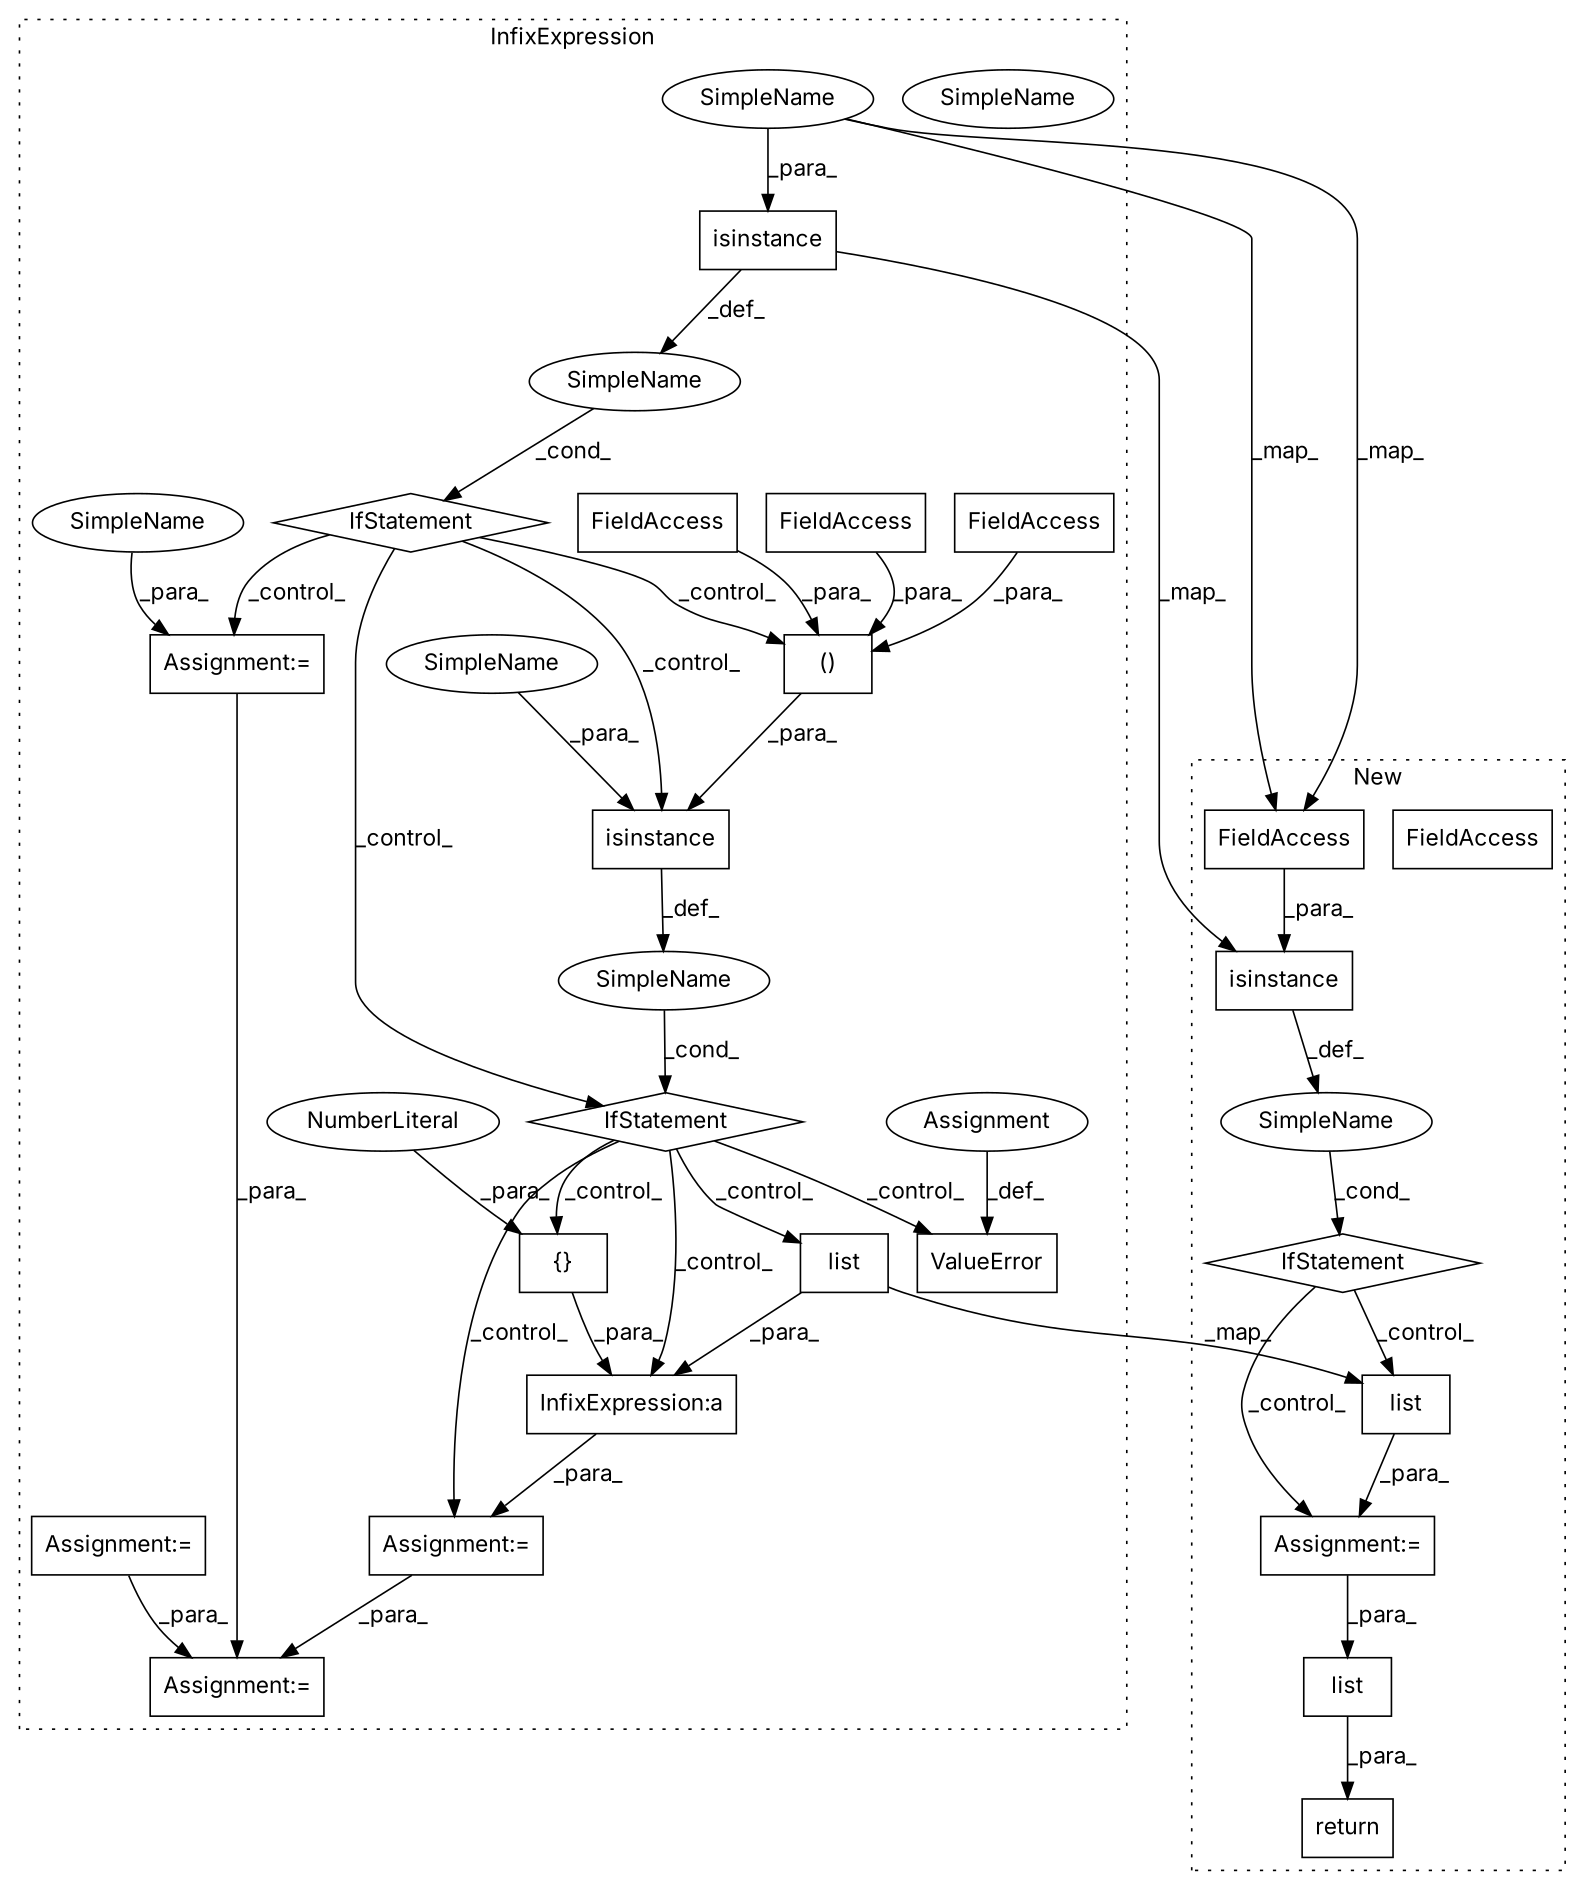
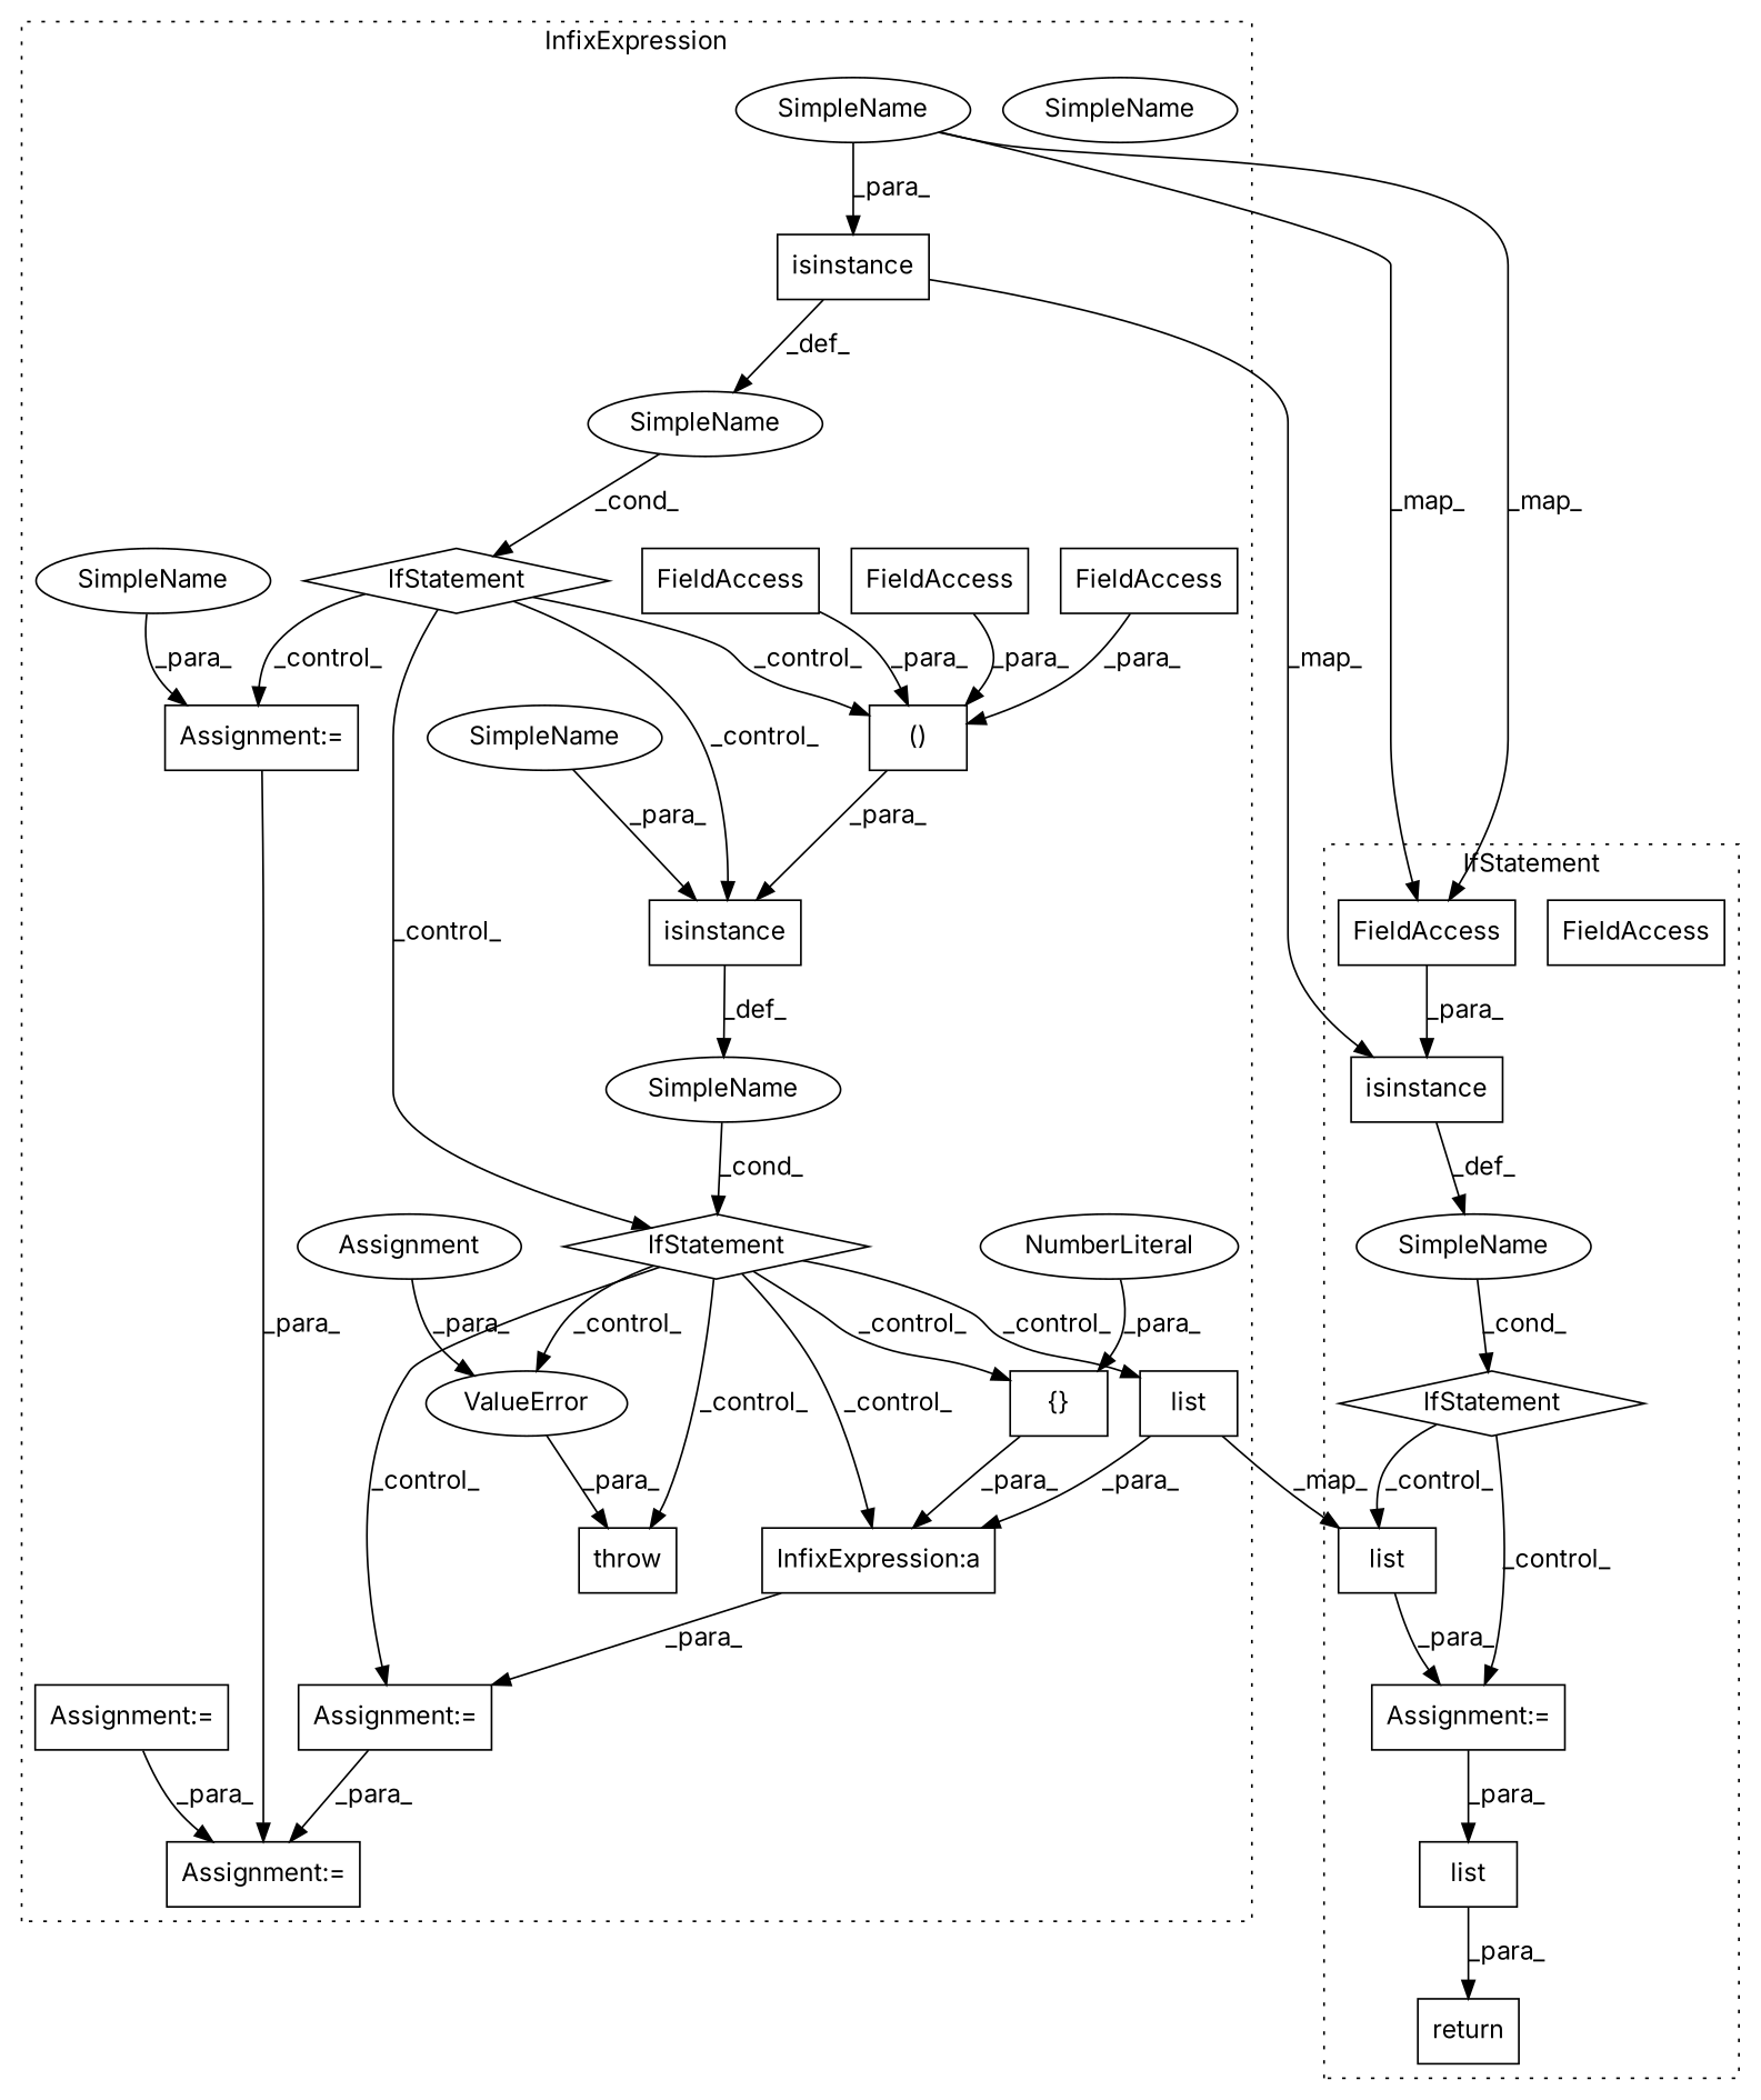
  digraph {
    fontname=Inter
    node [a=32 fontname=Inter l=1 shape=box]
    edge [fontname=Inter]
    n1 [l="11,1" label=isinstance s="22429,22473"]
    n2 [a=25 l="4,2" label=IfStatement s="22425,22474" shape=diamond]
    n3 [a=7 label="Assignment:=" s=22492]
    n4 [a=42 label=SimpleName shape=ellipse l=""]
    n5 [a=7 label="Assignment:=" s=22627]
    n6 [a=25 l="4,2" label=IfStatement s="22530,22610" shape=diamond]
    n7 [a=42 label=SimpleName shape=ellipse l=""]
    n8 [a=27 l=3 label="InfixExpression:a" s=22641]
    n9 [a=106 l=38 label="()" s=22570]
    n10 [a=42 l=13 label=SimpleName s=22460 shape=ellipse]
    n11 [a=42 l=13 label=SimpleName s=22460 shape=ellipse]
    n12 [l="11,2" label=isinstance s="22534,22608"]
    n13 [a=22 l=3 label=FieldAccess s=22587]
    n14 [a=22 l=4 label=FieldAccess s=22570]
    n15 [a=22 l=5 label=FieldAccess s=22603]
-   n16 [l="11,1" label=ValueError s="22698,22780"]
+   n16 [l="11,1" label=ValueError s="22698,22780" shape=ellipse]
    n17 [a=4 l="1,1" label="{}" s="22638,22640"]
    n18 [a=34 label=NumberLiteral s=22639 shape=ellipse]
    n19 [l="5,1" label=list s="22644,22668"]
    n20 [a=45 l=71 label=Assignment s=22709 shape=ellipse]
+   n21 [a=53 l=6 label=throw s=22692]
    n22 [a=7 label="Assignment:=" s=22796]
    n23 [a=7 label="Assignment:=" s=22417]
    n24 [a=42 l=19 label=SimpleName s=22545 shape=ellipse]
    n25 [a=42 l=19 label=SimpleName s=22493 shape=ellipse]
    n26 [l="11,1" label=isinstance s="21855,21889"]
    n27 [a=25 l="4,2" label=IfStatement s="21851,21890" shape=diamond]
    n28 [a=7 label="Assignment:=" s=21919]
    n29 [a=42 label=SimpleName shape=ellipse l=""]
    n30 [a=22 l=3 label=FieldAccess s=21886]
    n31 [a=22 l=3 label=FieldAccess s=21886]
    n32 [l="5,1" label=list s="21920,21944"]
    n33 [l="5,1" label=list s="21964,22014"]
    n34 [a=41 l=7 label=return s=21957]
    subgraph cluster_1 {
      label=InfixExpression
      style=dotted
      n1
      n2
      n3
      n4
      n5
      n6
      n7
      n8
      n9
      n10
      n11
      n12
      n13
      n14
      n15
      n16
      n17
      n18
      n19
      n20
+     n21
      n22
      n23
      n24
      n25
    }
    subgraph cluster_2 {
-     label=New
+     label=IfStatement
      style=dotted
      n26
      n27
      n28
      n29
      n30
      n31
      n32
      n33
      n34
    }
    n1 -> n4 [label=_def_]
    n1 -> n26 [label=_map_]
    n2 -> n3 [label=_control_]
    n2 -> n6 [label=_control_]
    n2 -> n9 [label=_control_]
    n2 -> n12 [label=_control_]
    n3 -> n22 [label=_para_]
    n4 -> n2 [label=_cond_]
    n5 -> n22 [label=_para_]
    n6 -> n5 [label=_control_]
    n6 -> n8 [label=_control_]
    n6 -> n16 [label=_control_]
    n6 -> n17 [label=_control_]
    n6 -> n19 [label=_control_]
+   n6 -> n21 [label=_control_]
    n7 -> n6 [label=_cond_]
    n8 -> n5 [label=_para_]
    n9 -> n12 [label=_para_]
    n11 -> n1 [label=_para_]
    n11 -> n31 [label=_map_]
    n11 -> n31 [label=_map_]
    n12 -> n7 [label=_def_]
    n13 -> n9 [label=_para_]
    n14 -> n9 [label=_para_]
    n15 -> n9 [label=_para_]
+   n16 -> n21 [label=_para_]
    n17 -> n8 [label=_para_]
    n18 -> n17 [label=_para_]
    n19 -> n8 [label=_para_]
    n19 -> n32 [label=_map_]
-   n20 -> n16 [label=_def_]
+   n20 -> n16 [label=_para_]
    n23 -> n22 [label=_para_]
    n24 -> n12 [label=_para_]
    n25 -> n3 [label=_para_]
    n26 -> n29 [label=_def_]
    n27 -> n28 [label=_control_]
    n27 -> n32 [label=_control_]
    n28 -> n33 [label=_para_]
    n29 -> n27 [label=_cond_]
    n31 -> n26 [label=_para_]
    n32 -> n28 [label=_para_]
    n33 -> n34 [label=_para_]
  }
